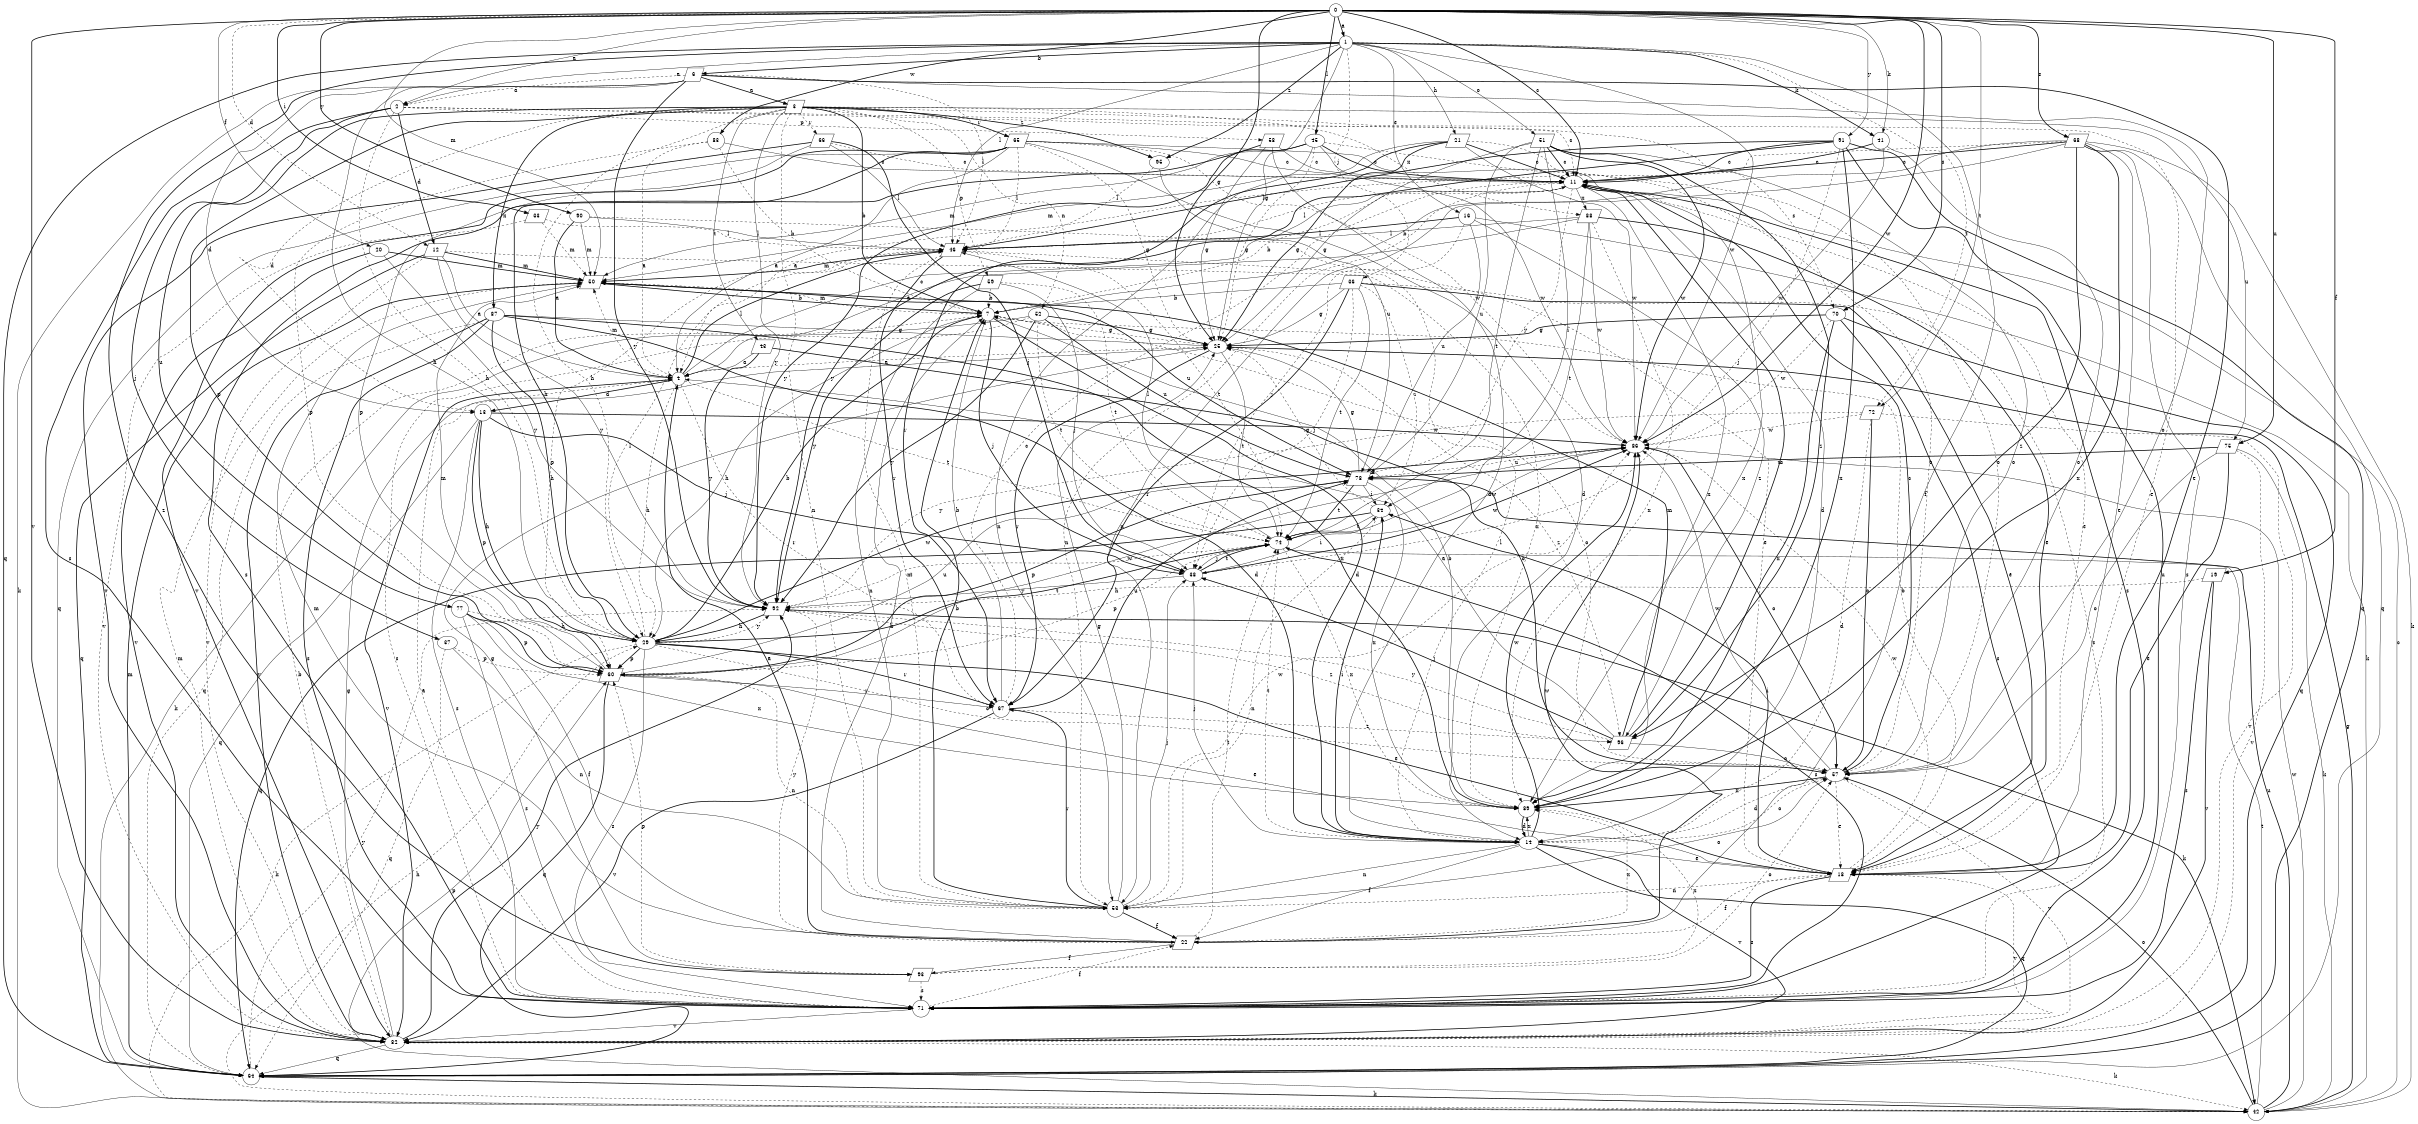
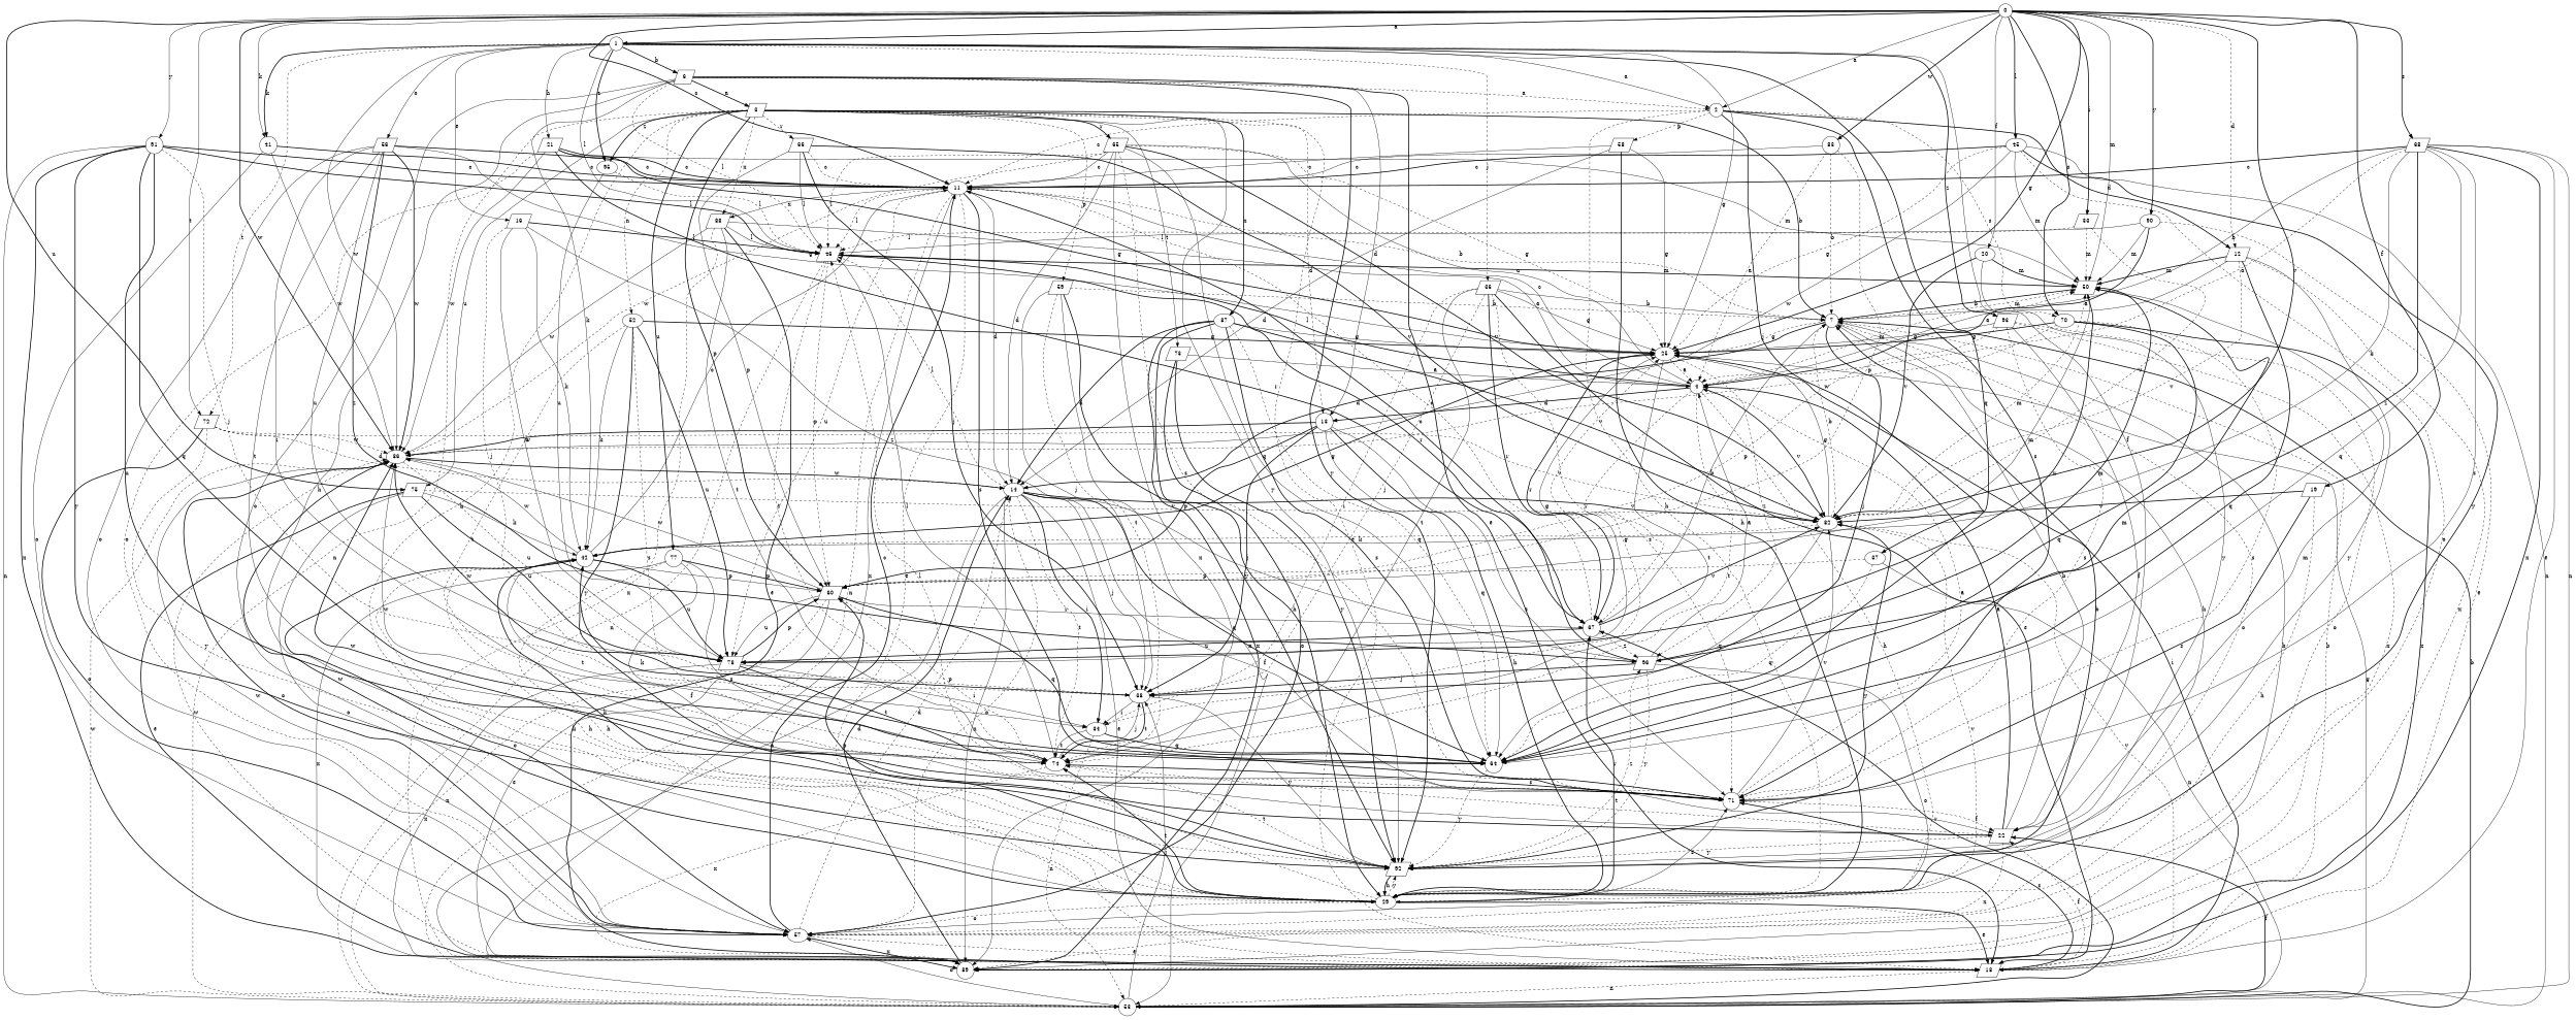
  strict digraph {
    node [shape=parallelogram]
    edge [style=bold]
    0 [shape=circle]
    1 [shape=circle]
    2 [shape=circle]
    11 [shape=ellipse]
    12
    19
    20 [shape=ellipse]
    25 [shape=ellipse]
    33
    41 [shape=circle]
    45 [shape=ellipse]
    50
    68
    70 [shape=ellipse]
    72
    75
    82 [shape=ellipse]
    83 [shape=circle]
    86 [shape=ellipse]
    90 [shape=ellipse]
    91 [shape=circle]
    6
-   16 [shape=circle]
+   16
    22
    n25 [label=21]
    36
    46
-   56 [label=51]
+   56
    64 [shape=circle]
    93
    95 [shape=ellipse]
    29 [shape=ellipse]
    37 [shape=ellipse]
    58
    71 [shape=circle]
    7 [shape=circle]
    18
    53 [shape=circle]
    88
    14 [shape=ellipse]
    78
    89 [shape=circle]
    92
    4 [shape=circle]
    67 [shape=circle]
    74 [shape=ellipse]
    96
    57 [shape=ellipse]
    42 [shape=circle]
    60
    38 [shape=ellipse]
    3
    13 [shape=circle]
    34 [shape=ellipse]
    52 [shape=ellipse]
    59
    65
    66
-   73 [label=43]
+   73
    77 [shape=circle]
    87 [shape=ellipse]
    0 -> 1 [label=a]
    0 -> 2 [label=a style=solid]
    0 -> 11 [label=c]
    0 -> 12 [label=d style=dashed]
    0 -> 19 [label=f]
    0 -> 20 [label=f style=solid]
    0 -> 25 [label=g]
    0 -> 33 [label=i]
    0 -> 41 [label=k style=solid]
    0 -> 45 [label=l]
    0 -> 50 [label=m style=solid]
    0 -> 68 [label=s]
    0 -> 70 [label=s]
    0 -> 72 [label=t style=solid]
    0 -> 75 [label=u]
    0 -> 82 [label=v]
    0 -> 83 [label=w]
    0 -> 86 [label=w]
    0 -> 90 [label=y]
    0 -> 91 [label=y style=solid]
    1 -> 2 [label=a style=solid]
    1 -> 25 [label=g style=solid]
    1 -> 41 [label=k]
    1 -> 72 [label=t style=dashed]
    1 -> 86 [label=w style=solid]
    1 -> 6 [label=b]
    1 -> 16 [label=e style=solid]
    1 -> 22 [label=f style=solid]
    1 -> n25 [label=h style=solid]
    1 -> 36 [label=j style=dashed]
    1 -> 46 [label=l style=solid]
    1 -> 56 [label=o style=solid]
    1 -> 64 [label=q]
    1 -> 93 [label=z]
    1 -> 95 [label=z]
    2 -> 11 [label=c style=dashed]
    2 -> 12 [label=d]
    2 -> 70 [label=s style=dashed]
    2 -> 29 [label=h style=dashed]
    2 -> 37 [label=j]
    2 -> 58 [label=p style=dashed]
    2 -> 71 [label=s]
    11 -> 46 [label=l style=dashed]
    11 -> 71 [label=s]
    11 -> 7 [label=b style=dashed]
    11 -> 18 [label=e style=dashed]
    11 -> 53 [label=n style=dashed]
    11 -> 88 [label=x style=solid]
    11 -> 14 [label=d style=solid]
-   11 -> 78 [label=y style=dashed]
+   11 -> 78 [label=u style=dashed]
    11 -> 89 [label=x style=solid]
    12 -> 50 [label=m]
    12 -> 82 [label=v style=dashed]
    12 -> 64 [label=q]
    12 -> 89 [label=x style=dashed]
    12 -> 92 [label=y style=solid]
    12 -> 4 [label=a style=solid]
    19 -> 82 [label=v]
-   19 -> 92 [label=h style=dashed]
+   19 -> 29 [label=h style=dashed]
    19 -> 71 [label=s]
    20 -> 50 [label=m]
    20 -> 82 [label=v]
    20 -> 92 [label=y style=solid]
    25 -> 4 [label=a style=dashed]
    25 -> 67 [label=r]
    25 -> 74 [label=t style=solid]
    25 -> 96 [label=z style=dashed]
    33 -> 50 [label=m style=dashed]
    33 -> 82 [label=v style=dashed]
    33 -> 46 [label=l style=dashed]
    41 -> 11 [label=c]
    41 -> 86 [label=w style=solid]
    41 -> 57 [label=o style=solid]
    45 -> 11 [label=c]
    45 -> 25 [label=g style=dashed]
    45 -> 50 [label=m style=solid]
    45 -> 86 [label=w style=solid]
    45 -> 53 [label=n style=solid]
    45 -> 92 [label=y]
    45 -> 57 [label=o style=dashed]
    50 -> 7 [label=b]
    50 -> 78 [label=u]
    68 -> 11 [label=c]
    68 -> 64 [label=q style=solid]
    68 -> 71 [label=s style=solid]
    68 -> 7 [label=b style=solid]
    68 -> 18 [label=e style=solid]
    68 -> 53 [label=n style=solid]
    68 -> 89 [label=x]
    68 -> 4 [label=a style=dashed]
    68 -> 96 [label=z]
    68 -> 42 [label=k style=solid]
    70 -> 25 [label=g]
    70 -> 86 [label=w style=dashed]
    70 -> 64 [label=q]
-   70 -> 71 [label=s]
+   70 -> 71 [label=s style=dashed]
    70 -> 89 [label=x]
    72 -> 82 [label=v style=dashed]
    72 -> 86 [label=w style=dashed]
    72 -> 14 [label=d style=dashed]
    72 -> 92 [label=y style=dashed]
    72 -> 57 [label=o]
    75 -> 82 [label=v style=dashed]
    75 -> 18 [label=e]
    75 -> 78 [label=u]
    75 -> 57 [label=o style=solid]
    75 -> 42 [label=k style=solid]
    82 -> 25 [label=g style=solid]
    82 -> 50 [label=m style=dashed]
    82 -> 64 [label=q style=solid]
    82 -> 7 [label=b style=dashed]
    82 -> 92 [label=y]
    82 -> 42 [label=k style=dashed]
    83 -> 11 [label=c style=solid]
    83 -> 7 [label=b style=dashed]
    83 -> 4 [label=a style=dashed]
    83 -> 60 [label=p style=dashed]
    86 -> 78 [label=u style=dashed]
    86 -> 57 [label=o]
    90 -> 50 [label=m style=solid]
    90 -> 46 [label=l style=solid]
    90 -> 18 [label=e style=dashed]
    90 -> 4 [label=a]
    91 -> 11 [label=c]
    91 -> 46 [label=l]
    91 -> 64 [label=q]
    91 -> 71 [label=u]
+   91 -> 53 [label=n style=solid]
    91 -> 89 [label=x]
    91 -> 92 [label=y]
    91 -> 38 [label=j style=dashed]
    6 -> 2 [label=a style=dashed]
    6 -> 46 [label=l style=dashed]
    6 -> 29 [label=h style=solid]
    6 -> 18 [label=e]
    6 -> 92 [label=y]
    6 -> 57 [label=o style=solid]
    6 -> 42 [label=k style=solid]
    6 -> 3 [label=a]
    6 -> 13 [label=d style=solid]
    16 -> 46 [label=l]
    16 -> 78 [label=u style=solid]
    16 -> 96 [label=z style=solid]
    16 -> 42 [label=k style=solid]
    16 -> 38 [label=j style=dashed]
    22 -> 50 [label=m style=solid]
    22 -> 86 [label=w]
    22 -> 7 [label=b style=solid]
    22 -> 89 [label=x style=dashed]
    22 -> 92 [label=y style=dashed]
    22 -> 4 [label=a]
    22 -> 74 [label=t style=dashed]
    n25 -> 11 [label=c]
    n25 -> 25 [label=g]
    n25 -> 50 [label=m style=solid]
    n25 -> 86 [label=w style=solid]
    n25 -> 67 [label=r]
    n25 -> 57 [label=o style=dashed]
    36 -> 25 [label=g style=solid]
    36 -> 71 [label=s style=dashed]
    36 -> 7 [label=b style=solid]
    36 -> 18 [label=e]
    36 -> 67 [label=r]
    36 -> 74 [label=t style=solid]
    36 -> 38 [label=j style=dashed]
    36 -> 34 [label=i style=dashed]
    46 -> 50 [label=m]
    46 -> 53 [label=n style=dashed]
    46 -> 67 [label=r]
    46 -> 74 [label=t style=dashed]
    46 -> 60 [label=p style=dashed]
    56 -> 11 [label=c]
    56 -> 25 [label=g style=solid]
    56 -> 86 [label=w]
    56 -> 78 [label=u style=solid]
    56 -> 74 [label=t style=solid]
    56 -> 96 [label=z]
    56 -> 57 [label=o style=solid]
    56 -> 34 [label=i style=solid]
    64 -> 50 [label=m]
    64 -> 92 [label=y style=dashed]
    64 -> 42 [label=k]
    93 -> 25 [label=g style=solid]
-   22 -> 93 [label=f style=solid]
+   93 -> 22 [label=f style=solid]
    93 -> 71 [label=s style=dashed]
    93 -> 89 [label=x style=dashed]
    93 -> 57 [label=o style=dashed]
    93 -> 60 [label=p style=dashed]
    95 -> 46 [label=l style=dashed]
    95 -> 78 [label=u style=solid]
    29 -> 86 [label=w]
    29 -> 46 [label=l style=dashed]
    29 -> 71 [label=s style=solid]
    29 -> 7 [label=b]
    29 -> 18 [label=e]
    29 -> 92 [label=y style=dashed]
    29 -> 67 [label=r]
    29 -> 74 [label=t]
    29 -> 57 [label=o style=dashed]
    29 -> 42 [label=k style=dashed]
    29 -> 60 [label=p]
    37 -> 64 [label=q style=dashed]
    37 -> 53 [label=n style=solid]
    37 -> 60 [label=p style=dashed]
    58 -> 11 [label=c style=solid]
    58 -> 25 [label=g style=solid]
    58 -> 29 [label=h]
    58 -> 14 [label=d style=solid]
    71 -> 82 [label=v style=solid]
    71 -> 22 [label=f style=dashed]
    71 -> 4 [label=a style=dashed]
    7 -> 25 [label=g style=dashed]
    7 -> 50 [label=m style=dashed]
    7 -> 29 [label=h style=solid]
    7 -> 14 [label=d]
    7 -> 57 [label=o style=dashed]
    7 -> 38 [label=j]
    18 -> 82 [label=v style=dashed]
    18 -> 86 [label=w style=dashed]
    18 -> 22 [label=f style=dashed]
    18 -> 71 [label=s]
    18 -> 7 [label=b style=dashed]
    18 -> 53 [label=n style=dashed]
-   18 -> 34 [label=i]
+   18 -> 25 [label=i]
    53 -> 25 [label=g style=solid]
    53 -> 86 [label=w style=dashed]
    53 -> 22 [label=f]
    53 -> 7 [label=b]
    53 -> 67 [label=r]
    53 -> 57 [label=o style=solid]
    53 -> 38 [label=j style=solid]
    88 -> 86 [label=w style=solid]
    88 -> 46 [label=l style=solid]
    88 -> 18 [label=e]
    88 -> 89 [label=x style=dashed]
    88 -> 4 [label=a style=solid]
    88 -> 74 [label=t style=solid]
    14 -> 82 [label=v]
-   14 -> 86 [label=w]
+   86 -> 14 [label=w]
    14 -> 22 [label=f style=solid]
    14 -> 46 [label=l style=dashed]
    14 -> 64 [label=q]
    14 -> 18 [label=e style=solid]
    14 -> 53 [label=n style=solid]
    14 -> 89 [label=x style=solid]
    14 -> 74 [label=t style=dashed]
    14 -> 57 [label=o style=dashed]
    14 -> 38 [label=j style=solid]
    14 -> 34 [label=i]
    78 -> 25 [label=g style=solid]
    78 -> 89 [label=x style=solid]
    78 -> 74 [label=t]
    78 -> 60 [label=p]
    78 -> 34 [label=i style=solid]
    89 -> 7 [label=b style=solid]
    89 -> 14 [label=d]
    92 -> 29 [label=h]
    92 -> 74 [label=t style=dashed]
    92 -> 96 [label=z style=dashed]
    92 -> 42 [label=k]
    4 -> 11 [label=c style=solid]
    4 -> 50 [label=m style=dashed]
    4 -> 82 [label=v]
    4 -> 46 [label=l]
    4 -> 29 [label=h style=dashed]
    4 -> 67 [label=r style=dashed]
    4 -> 74 [label=t style=dashed]
    4 -> 13 [label=d]
    67 -> 11 [label=c style=dashed]
    67 -> 82 [label=v]
    67 -> 7 [label=b style=solid]
    67 -> 78 [label=u]
    67 -> 96 [label=z style=dashed]
    74 -> 86 [label=w style=solid]
    74 -> 46 [label=l style=solid]
    74 -> 71 [label=s]
    74 -> 89 [label=x style=dashed]
    74 -> 60 [label=p style=dashed]
    74 -> 38 [label=j style=solid]
    96 -> 11 [label=c]
    96 -> 50 [label=m]
    96 -> 92 [label=y style=dashed]
    96 -> 4 [label=a style=solid]
    96 -> 57 [label=o style=solid]
    96 -> 38 [label=j]
    57 -> 11 [label=c]
    57 -> 82 [label=v style=dashed]
    57 -> 86 [label=w style=solid]
    57 -> 18 [label=e style=dashed]
    57 -> 14 [label=d style=dashed]
    57 -> 89 [label=x]
    42 -> 11 [label=c style=solid]
    42 -> 25 [label=g]
    42 -> 86 [label=w style=solid]
    42 -> 29 [label=h style=dashed]
    42 -> 78 [label=u]
    42 -> 74 [label=t style=solid]
    42 -> 57 [label=o]
    42 -> 60 [label=p style=solid]
    60 -> 50 [label=m style=solid]
    60 -> 86 [label=w style=solid]
    60 -> 64 [label=q]
    60 -> 18 [label=e style=solid]
    60 -> 53 [label=n style=dashed]
    60 -> 78 [label=u style=solid]
    60 -> 67 [label=r style=solid]
    38 -> 86 [label=w]
    38 -> 92 [label=y style=solid]
    38 -> 74 [label=t]
    38 -> 34 [label=i style=solid]
    3 -> 75 [label=u style=solid]
    3 -> 95 [label=z]
    3 -> 29 [label=h style=dashed]
    3 -> 7 [label=b]
    3 -> 18 [label=e style=dashed]
    3 -> 53 [label=n style=dashed]
    3 -> 88 [label=x style=dashed]
    3 -> 92 [label=y style=solid]
    3 -> 60 [label=p]
    3 -> 13 [label=d style=dashed]
    3 -> 52 [label=n style=dashed]
    3 -> 59 [label=p style=dashed]
    3 -> 65 [label=r]
    3 -> 66 [label=r style=dashed]
    3 -> 73 [label=t style=solid]
    3 -> 77 [label=u]
    3 -> 87 [label=x]
    13 -> 86 [label=w]
    13 -> 64 [label=q style=solid]
    13 -> 29 [label=h]
    13 -> 71 [label=s style=solid]
    13 -> 60 [label=p]
    13 -> 38 [label=j]
    34 -> 25 [label=g style=dashed]
    34 -> 64 [label=q]
    34 -> 53 [label=n style=dashed]
    34 -> 74 [label=t style=solid]
    52 -> 25 [label=g]
    52 -> 71 [label=s style=dashed]
    52 -> 78 [label=u]
    52 -> 92 [label=y]
    52 -> 74 [label=t style=dashed]
    52 -> 42 [label=k style=solid]
    59 -> 7 [label=b style=dashed]
    59 -> 53 [label=n style=solid]
    59 -> 92 [label=y]
    59 -> 74 [label=t style=dashed]
    59 -> 38 [label=j style=solid]
    65 -> 11 [label=c style=solid]
    65 -> 25 [label=g style=dashed]
    65 -> 82 [label=v]
    65 -> 86 [label=w style=dashed]
    65 -> 46 [label=l style=dashed]
    65 -> 64 [label=q style=solid]
-   65 -> 71 [label=s]
+   65 -> 71 [label=s style=dashed]
    65 -> 14 [label=d style=solid]
    65 -> 89 [label=x style=solid]
    65 -> 4 [label=a style=solid]
    66 -> 11 [label=c style=dashed]
    66 -> 82 [label=v]
    66 -> 46 [label=l style=solid]
    66 -> 60 [label=p style=solid]
    66 -> 38 [label=j]
    73 -> 92 [label=y]
    73 -> 4 [label=a style=solid]
    73 -> 57 [label=o]
    77 -> 22 [label=f style=solid]
    77 -> 29 [label=h style=dashed]
    77 -> 71 [label=s style=solid]
    77 -> 89 [label=x style=solid]
    77 -> 60 [label=p]
    87 -> 25 [label=g style=solid]
    87 -> 82 [label=v]
    87 -> 64 [label=q style=dashed]
    87 -> 29 [label=h]
    87 -> 71 [label=s]
    87 -> 14 [label=d]
    87 -> 89 [label=x]
  }
